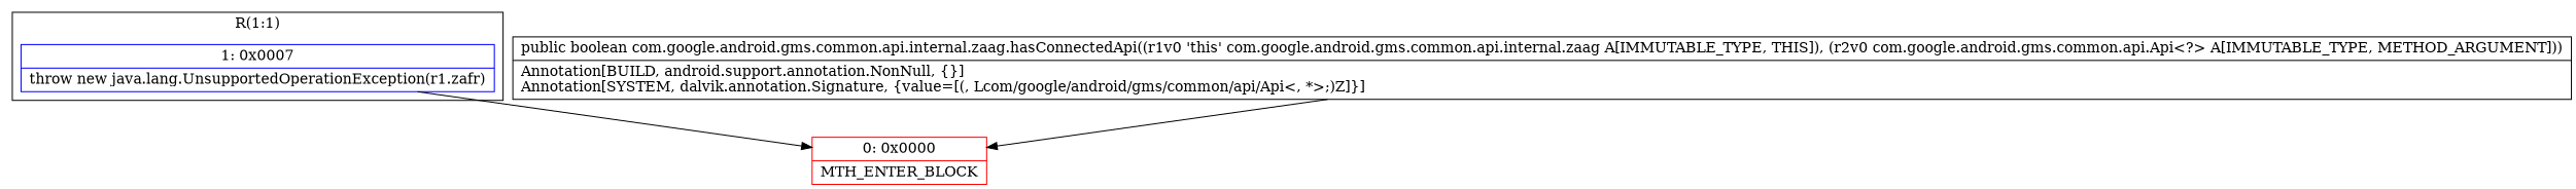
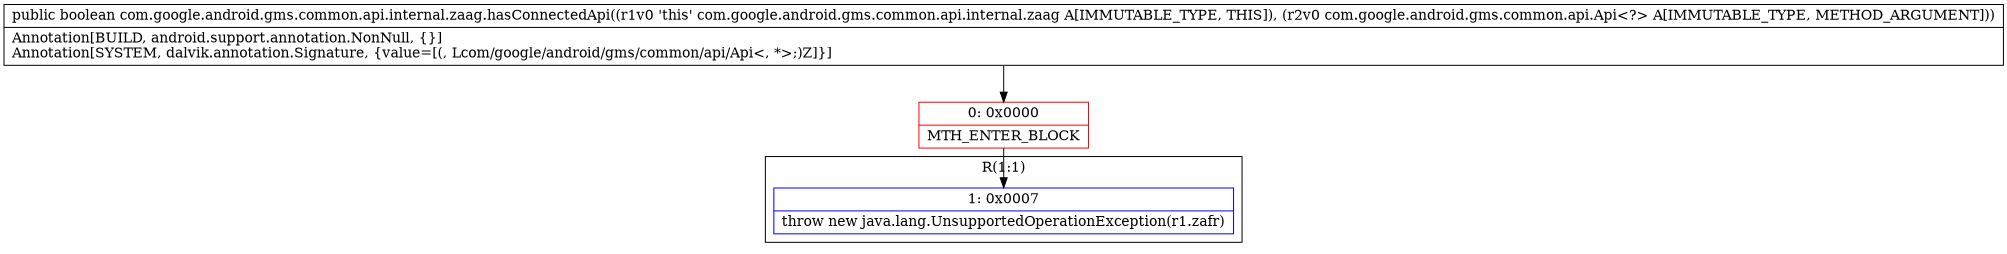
  digraph {
    node [shape=record]
    n1 [color=blue label="{1\:\ 0x0007|throw new java.lang.UnsupportedOperationException(r1.zafr)\l}"]
    n2 [color=red label="{0\:\ 0x0000|MTH_ENTER_BLOCK\l}"]
    n3 [label="{public boolean com.google.android.gms.common.api.internal.zaag.hasConnectedApi((r1v0 'this' com.google.android.gms.common.api.internal.zaag A[IMMUTABLE_TYPE, THIS]), (r2v0 com.google.android.gms.common.api.Api\<?\> A[IMMUTABLE_TYPE, METHOD_ARGUMENT]))  | Annotation[BUILD, android.support.annotation.NonNull, \{\}]\lAnnotation[SYSTEM, dalvik.annotation.Signature, \{value=[(, Lcom\/google\/android\/gms\/common\/api\/Api\<, *\>;)Z]\}]\l}"]
    subgraph cluster_1 {
      label="R(1:1)"
      n1
    }
-   n1 -> n2
+   n2 -> n1
    n3 -> n2
  }
